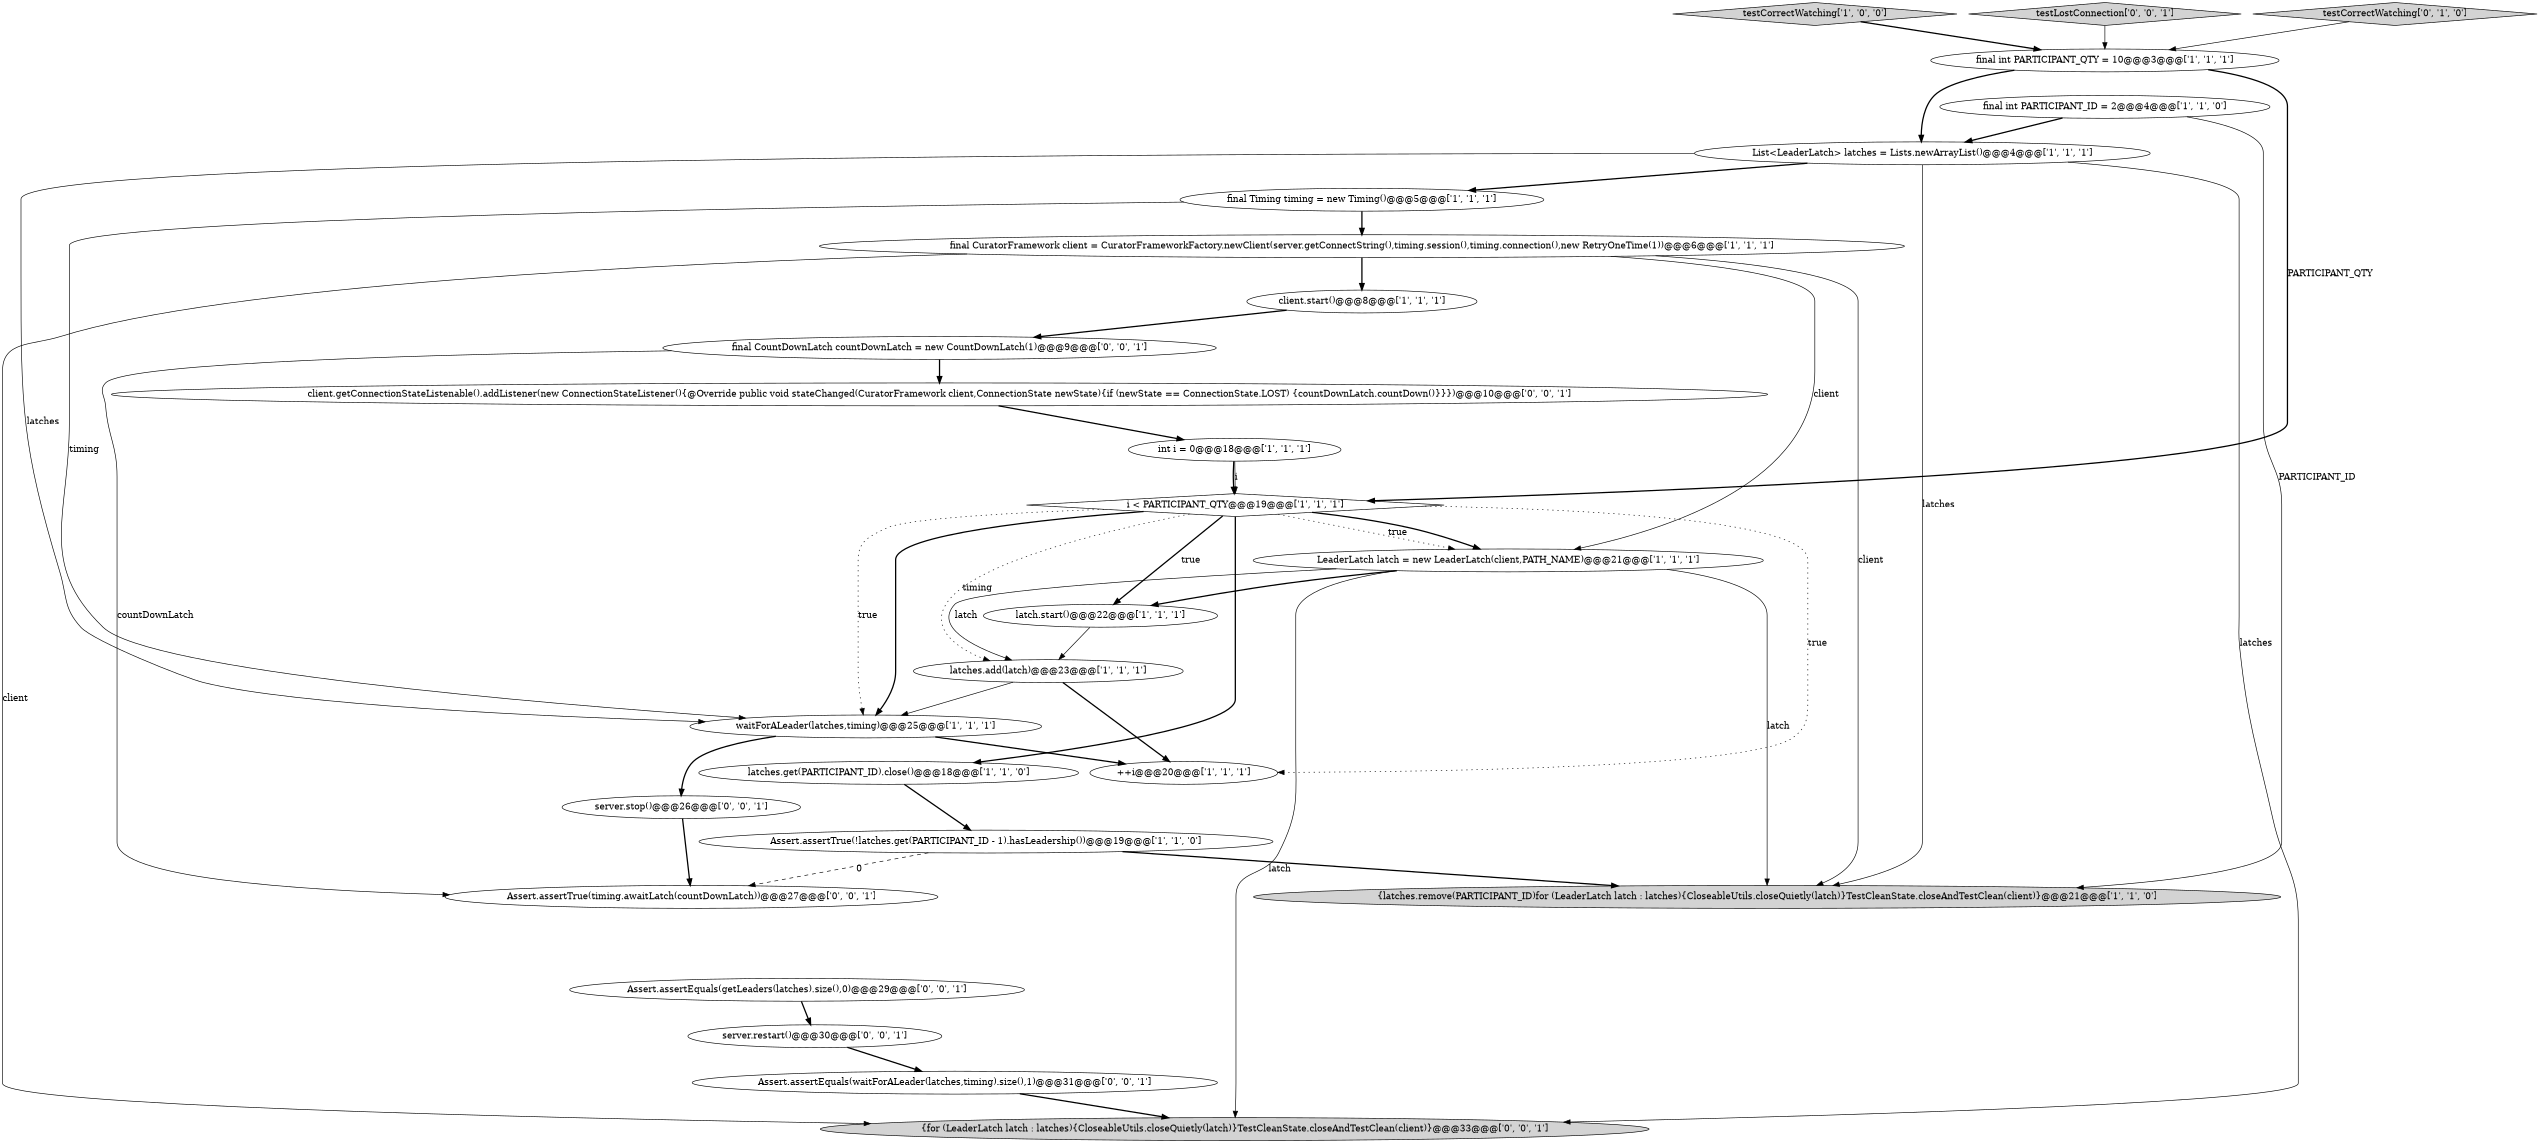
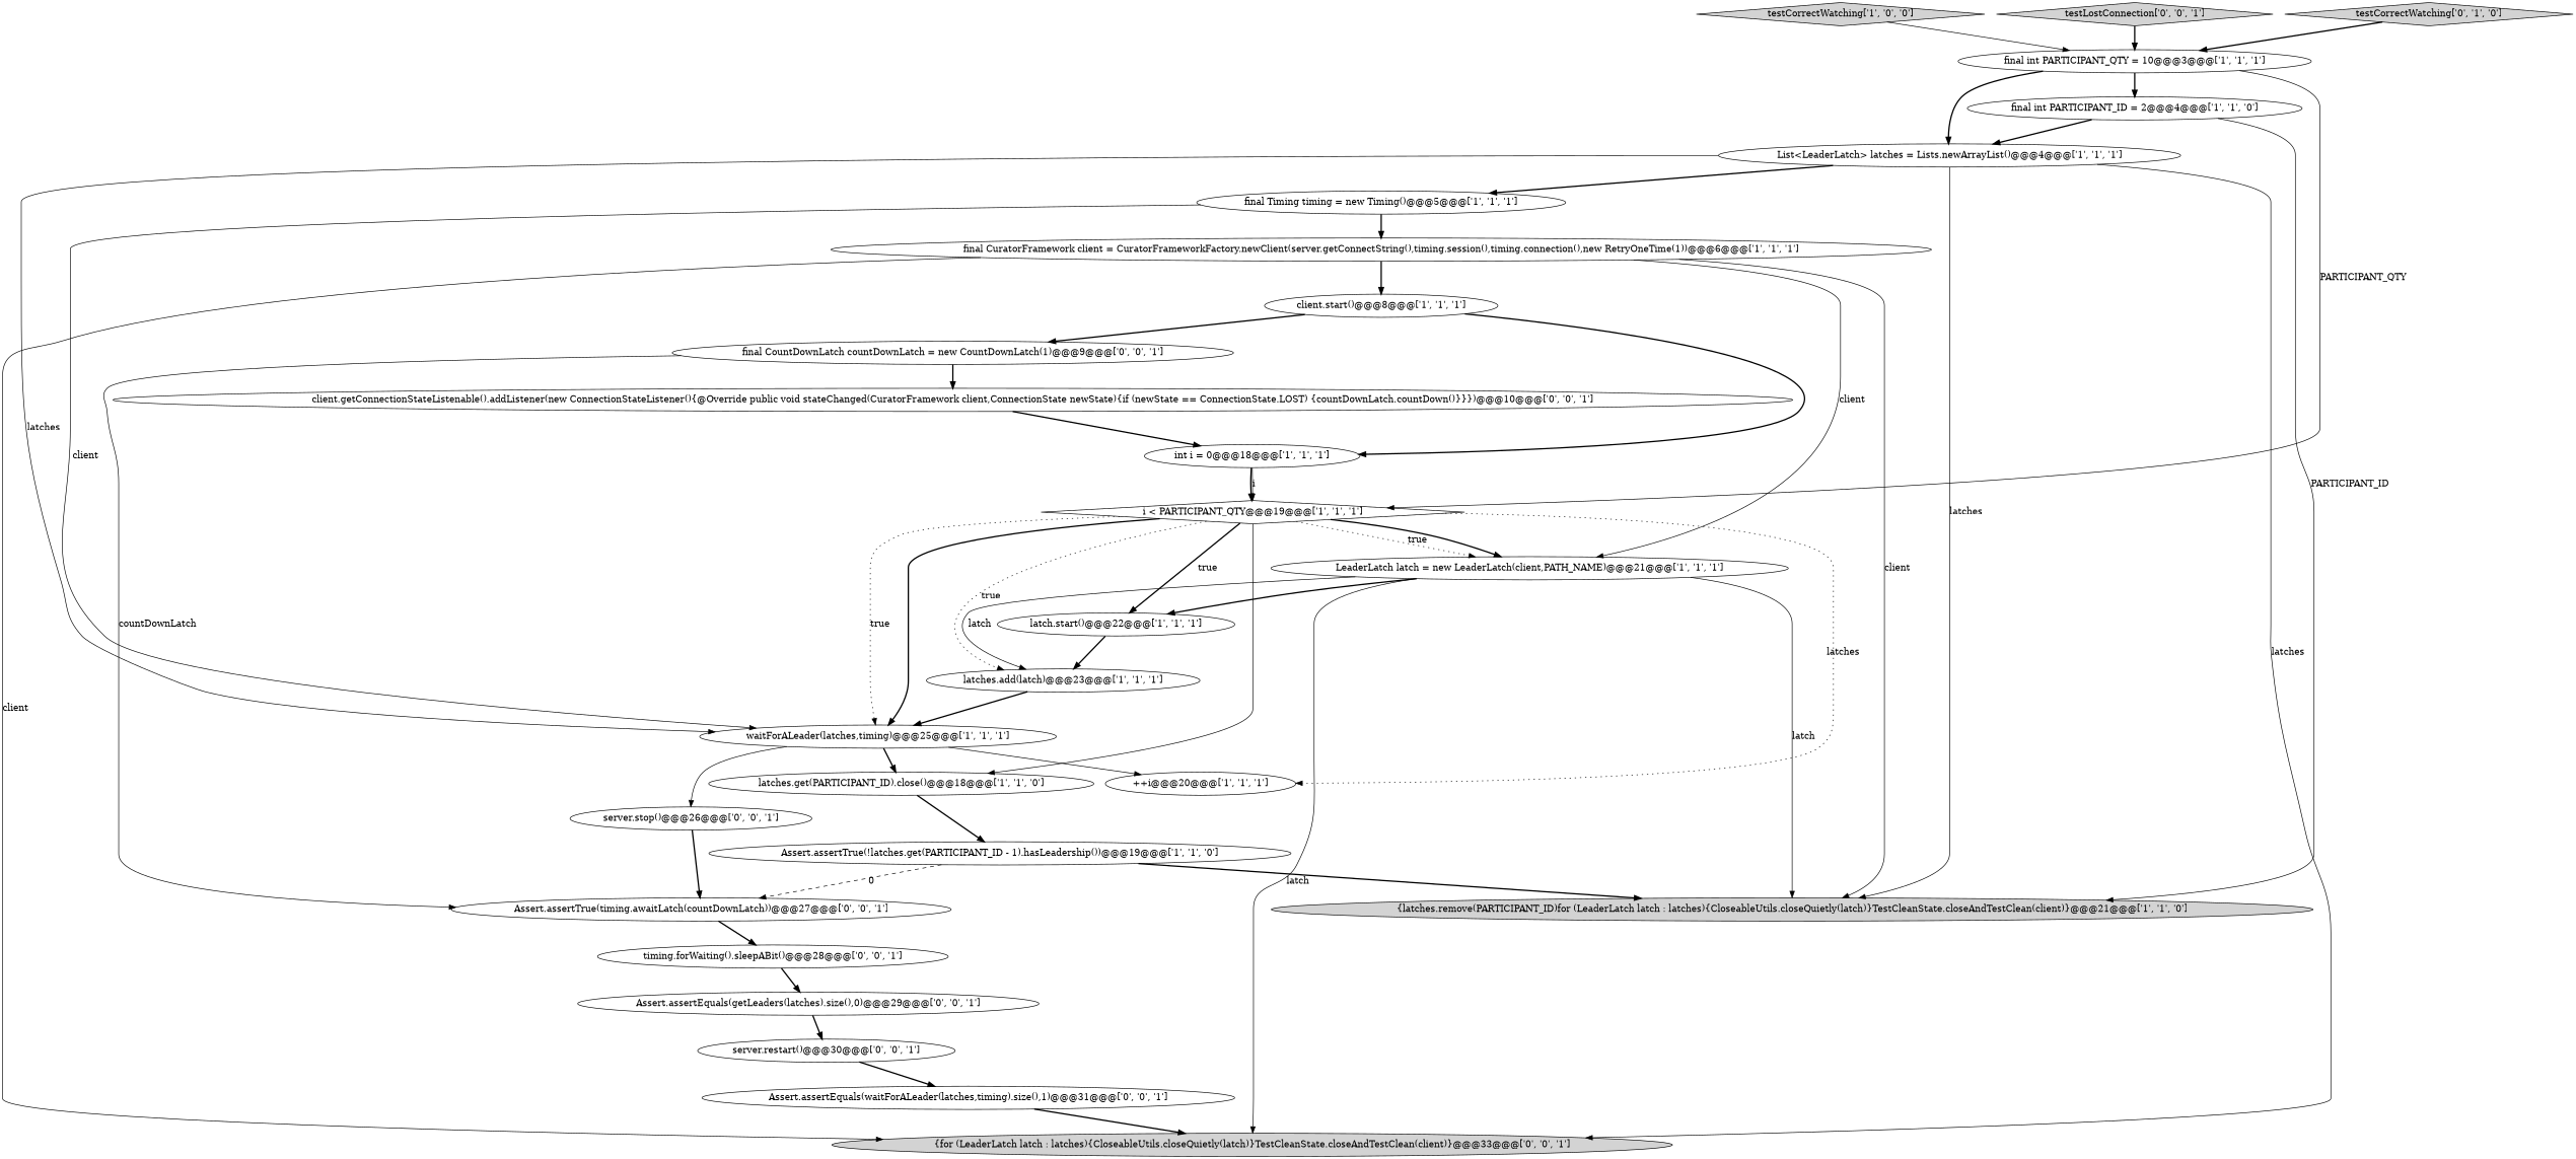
  digraph {
    node [fillcolor=white shape=ellipse style=filled]
    edge [style=bold]
    n1 [label="latch.start()@@@22@@@['1', '1', '1']"]
    n2 [label="latches.add(latch)@@@23@@@['1', '1', '1']"]
    n3 [label="++i@@@20@@@['1', '1', '1']"]
    n4 [label="waitForALeader(latches,timing)@@@25@@@['1', '1', '1']"]
    n5 [label="Assert.assertTrue(timing.awaitLatch(countDownLatch))@@@27@@@['0', '0', '1']"]
+   n6 [label="timing.forWaiting().sleepABit()@@@28@@@['0', '0', '1']"]
    n7 [label="Assert.assertEquals(getLeaders(latches).size(),0)@@@29@@@['0', '0', '1']"]
    n8 [label="client.getConnectionStateListenable().addListener(new ConnectionStateListener(){@Override public void stateChanged(CuratorFramework client,ConnectionState newState){if (newState == ConnectionState.LOST) {countDownLatch.countDown()}}})@@@10@@@['0', '0', '1']"]
    n9 [label="int i = 0@@@18@@@['1', '1', '1']"]
    n10 [label="i < PARTICIPANT_QTY@@@19@@@['1', '1', '1']" shape=diamond]
    n11 [label="final CuratorFramework client = CuratorFrameworkFactory.newClient(server.getConnectString(),timing.session(),timing.connection(),new RetryOneTime(1))@@@6@@@['1', '1', '1']"]
    n12 [fillcolor=lightgray label="{for (LeaderLatch latch : latches){CloseableUtils.closeQuietly(latch)}TestCleanState.closeAndTestClean(client)}@@@33@@@['0', '0', '1']"]
    n13 [fillcolor=lightgray label="{latches.remove(PARTICIPANT_ID)for (LeaderLatch latch : latches){CloseableUtils.closeQuietly(latch)}TestCleanState.closeAndTestClean(client)}@@@21@@@['1', '1', '0']"]
    n14 [label="client.start()@@@8@@@['1', '1', '1']"]
    n15 [label="LeaderLatch latch = new LeaderLatch(client,PATH_NAME)@@@21@@@['1', '1', '1']"]
    n16 [label="final CountDownLatch countDownLatch = new CountDownLatch(1)@@@9@@@['0', '0', '1']"]
    n17 [label="final int PARTICIPANT_ID = 2@@@4@@@['1', '1', '0']"]
    n18 [label="List<LeaderLatch> latches = Lists.newArrayList()@@@4@@@['1', '1', '1']"]
    n19 [label="final Timing timing = new Timing()@@@5@@@['1', '1', '1']"]
    n20 [label="latches.get(PARTICIPANT_ID).close()@@@18@@@['1', '1', '0']"]
    n21 [fillcolor=lightgray label="testCorrectWatching['1', '0', '0']" shape=diamond]
    n22 [label="final int PARTICIPANT_QTY = 10@@@3@@@['1', '1', '1']"]
    n23 [label="server.stop()@@@26@@@['0', '0', '1']"]
    n24 [label="Assert.assertTrue(!latches.get(PARTICIPANT_ID - 1).hasLeadership())@@@19@@@['1', '1', '0']"]
    n25 [label="server.restart()@@@30@@@['0', '0', '1']"]
    n26 [label="Assert.assertEquals(waitForALeader(latches,timing).size(),1)@@@31@@@['0', '0', '1']"]
    n27 [fillcolor=lightgray label="testLostConnection['0', '0', '1']" shape=diamond]
    n28 [fillcolor=lightgray label="testCorrectWatching['0', '1', '0']" shape=diamond]
-   n1 -> n2 [style=solid]
-   n2 -> n3
-   n2 -> n4 [style=solid]
-   n4 -> n3
-   n4 -> n23
+   n1 -> n2
+   n2 -> n4
+   n4 -> n3 [style=solid]
+   n4 -> n20
+   n4 -> n23 [style=solid]
+   n5 -> n6
+   n6 -> n7
    n7 -> n25
    n8 -> n9
    n9 -> n10
    n9 -> n10 [label=i style=solid]
    n10 -> n1 [label=true]
-   n10 -> n2 [label=timing style=dotted]
-   n10 -> n3 [label=true style=dotted]
+   n10 -> n2 [label=true style=dotted]
+   n10 -> n3 [label=latches style=dotted]
    n10 -> n4 [label=true style=dotted]
    n10 -> n4
    n10 -> n15 [label=true style=dotted]
    n10 -> n15
-   n10 -> n20
+   n10 -> n20 [style=solid]
    n11 -> n12 [label=client style=solid]
    n11 -> n13 [label=client style=solid]
    n11 -> n14
    n11 -> n15 [label=client style=solid]
+   n14 -> n9
    n14 -> n16
    n15 -> n1
    n15 -> n2 [label=latch style=solid]
    n15 -> n12 [label=latch style=solid]
    n15 -> n13 [label=latch style=solid]
    n16 -> n5 [label=countDownLatch style=solid]
    n16 -> n8
    n17 -> n13 [label=PARTICIPANT_ID style=solid]
    n17 -> n18
    n18 -> n4 [label=latches style=solid]
    n18 -> n12 [label=latches style=solid]
    n18 -> n13 [label=latches style=solid]
    n18 -> n19
-   n19 -> n4 [label=timing style=solid]
+   n19 -> n4 [label=client style=solid]
    n19 -> n11
    n20 -> n24
-   n21 -> n22
-   n22 -> n10 [label=PARTICIPANT_QTY]
+   n21 -> n22 [style=solid]
+   n22 -> n10 [label=PARTICIPANT_QTY style=solid]
+   n22 -> n17
    n22 -> n18
    n23 -> n5
    n24 -> n5 [label=0 style=dashed]
    n24 -> n13
    n25 -> n26
    n26 -> n12
-   n27 -> n22 [style=solid]
-   n28 -> n22 [style=solid]
+   n27 -> n22
+   n28 -> n22
  }
